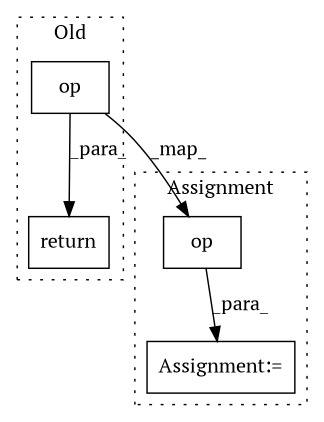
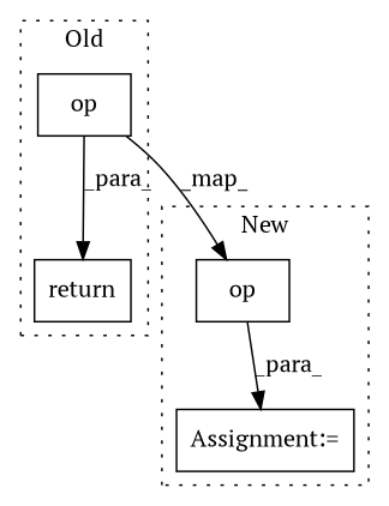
  digraph {
    fontname="PT Serif"
    node [a=32 l="3,1" shape=box fontname="PT Serif"]
    edge [fontname="PT Serif"]
    n1 [label=op s="489,497"]
    n2 [a=41 l=7 label=return s=482]
    n3 [label=op s="554,562"]
    n4 [a=7 l=1 label="Assignment:=" s=553]
    subgraph cluster_1 {
      label=Old
      style=dotted
      n1
      n2
    }
    subgraph cluster_2 {
-     label=Assignment
+     label=New
      style=dotted
      n3
      n4
    }
    n1 -> n2 [label=_para_]
    n1 -> n3 [label=_map_]
    n3 -> n4 [label=_para_]
  }
